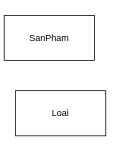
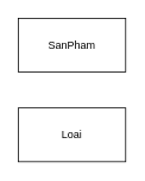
  <mxCell id="0" />
  <mxCell id="1" parent="0" />
- <mxCell id="2" value="SanPham" style="rounded=0;whiteSpace=wrap;html=1;" vertex="1" parent="1"><mxGeometry x="5" y="20" width="120" height="60" as="geometry" /></mxCell>
+ <mxCell id="2" value="SanPham" style="rounded=0;whiteSpace=wrap;html=1;" vertex="1" parent="1"><mxGeometry x="20" y="20" width="120" height="60" as="geometry" /></mxCell>
  <mxCell id="3" value="Loai" style="rounded=0;whiteSpace=wrap;html=1;" vertex="1" parent="1"><mxGeometry x="20" y="120" width="120" height="60" as="geometry" /></mxCell>
